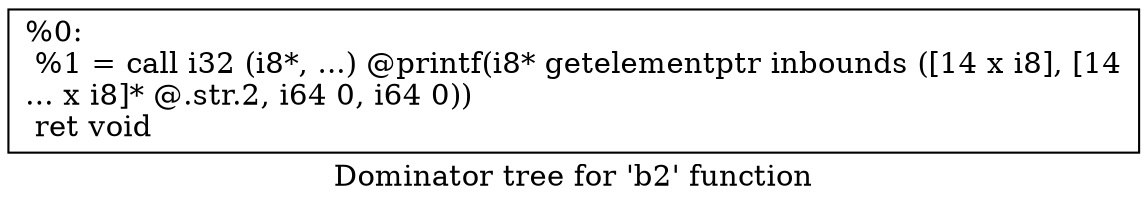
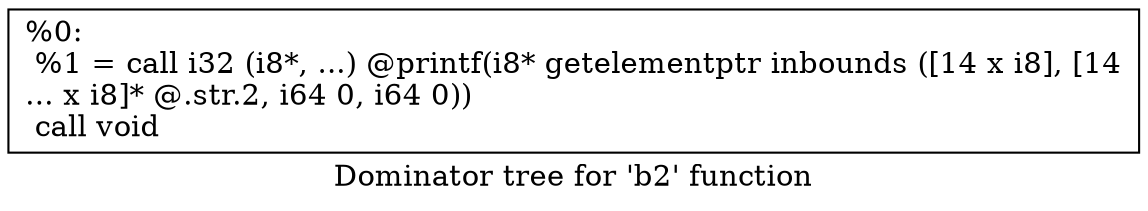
  digraph {
    label="Dominator tree for 'b2' function"
-   n1 [label="{%0:\l  %1 = call i32 (i8*, ...) @printf(i8* getelementptr inbounds ([14 x i8], [14\l... x i8]* @.str.2, i64 0, i64 0))\l  ret void\l}" shape=record]
+   n1 [label="{%0:\l  %1 = call i32 (i8*, ...) @printf(i8* getelementptr inbounds ([14 x i8], [14\l... x i8]* @.str.2, i64 0, i64 0))\l  call void\l}" shape=record]
  }
